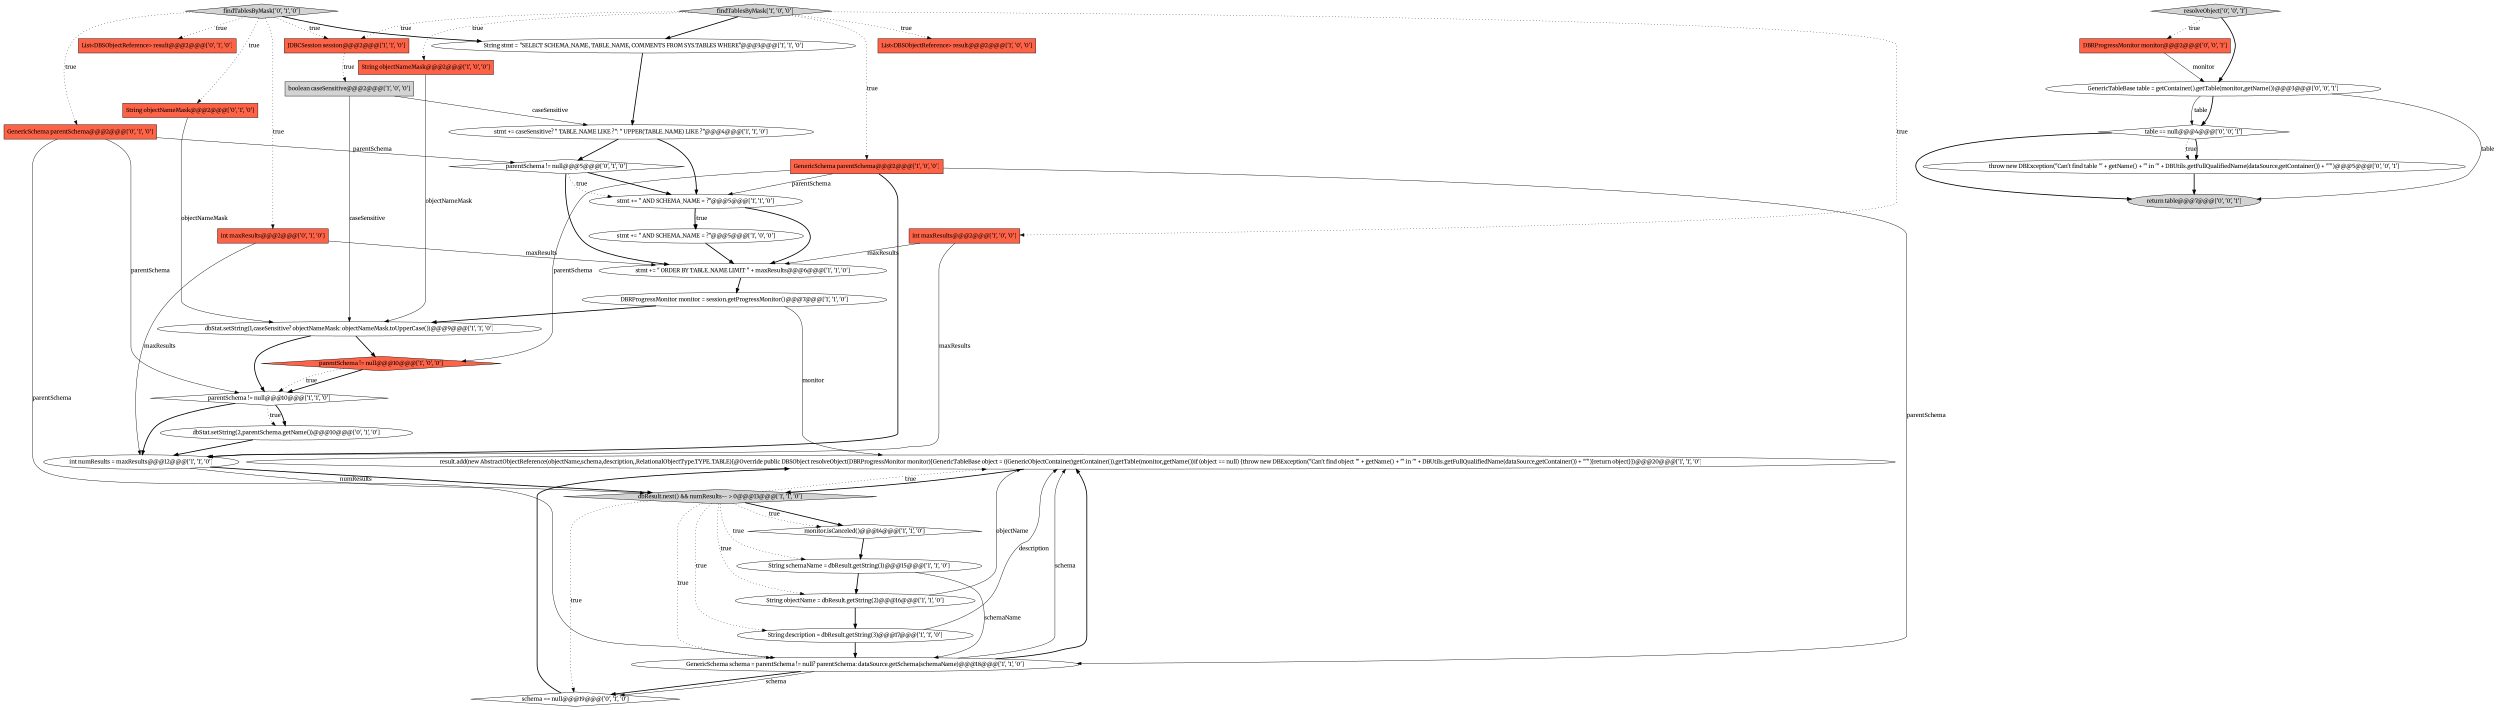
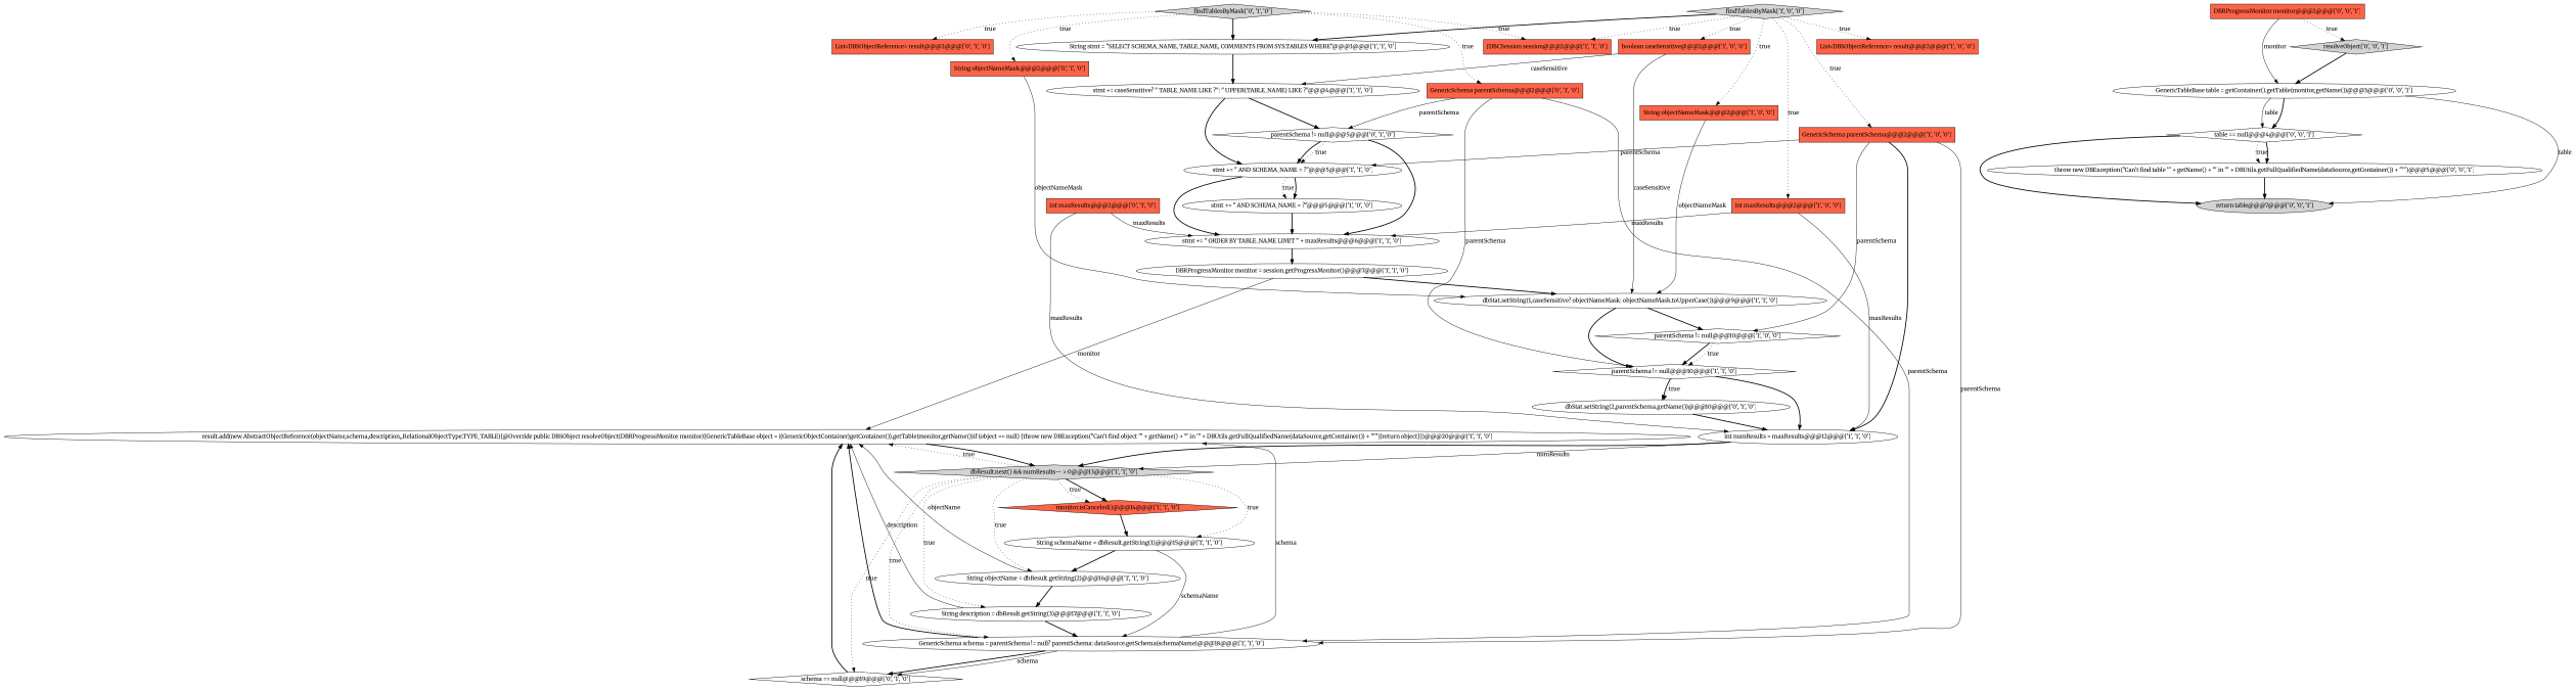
  digraph {
    fontname=Merriweather
    node [fillcolor=white fontname=Merriweather shape=ellipse style=filled]
    edge [fontname=Merriweather style=bold]
    n1 [label="stmt += \" AND SCHEMA_NAME = ?\"@@@5@@@['1', '1', '0']"]
    n2 [label="stmt += \" ORDER BY TABLE_NAME LIMIT \" + maxResults@@@6@@@['1', '1', '0']"]
    n3 [label="stmt += \" AND SCHEMA_NAME = ?\"@@@5@@@['1', '0', '0']"]
    n4 [label="DBRProgressMonitor monitor = session.getProgressMonitor()@@@7@@@['1', '1', '0']"]
    n5 [fillcolor=tomato label="int maxResults@@@2@@@['0', '1', '0']" shape=box]
    n6 [label="int numResults = maxResults@@@12@@@['1', '1', '0']"]
    n7 [fillcolor=lightgray label="dbResult.next() && numResults-- > 0@@@13@@@['1', '1', '0']" shape=diamond]
    n8 [label="result.add(new AbstractObjectReference(objectName,schema,description,,RelationalObjectType.TYPE_TABLE){@Override public DBSObject resolveObject(DBRProgressMonitor monitor){GenericTableBase object = ((GenericObjectContainer)getContainer()).getTable(monitor,getName())if (object == null) {throw new DBException(\"Can't find object '\" + getName() + \"' in '\" + DBUtils.getFullQualifiedName(dataSource,getContainer()) + \"'\")}return object}})@@@20@@@['1', '1', '0']"]
    n9 [label="GenericSchema schema = parentSchema != null? parentSchema: dataSource.getSchema(schemaName)@@@18@@@['1', '1', '0']"]
    n10 [label="schema == null@@@19@@@['0', '1', '0']" shape=diamond]
    n11 [label="String schemaName = dbResult.getString(1)@@@15@@@['1', '1', '0']"]
    n12 [label="String objectName = dbResult.getString(2)@@@16@@@['1', '1', '0']"]
    n13 [label="String description = dbResult.getString(3)@@@17@@@['1', '1', '0']"]
-   n14 [label="monitor.isCanceled()@@@14@@@['1', '1', '0']" shape=diamond]
+   n14 [fillcolor=tomato label="monitor.isCanceled()@@@14@@@['1', '1', '0']" shape=diamond]
    n15 [fillcolor=tomato label="GenericSchema parentSchema@@@2@@@['0', '1', '0']" shape=box]
    n16 [label="parentSchema != null@@@10@@@['1', '1', '0']" shape=diamond]
    n17 [label="parentSchema != null@@@5@@@['0', '1', '0']" shape=diamond]
    n18 [label="dbStat.setString(2,parentSchema.getName())@@@10@@@['0', '1', '0']"]
    n19 [fillcolor=tomato label="DBRProgressMonitor monitor@@@2@@@['0', '0', '1']" shape=box]
    n20 [label="GenericTableBase table = getContainer().getTable(monitor,getName())@@@3@@@['0', '0', '1']"]
    n21 [label="table == null@@@4@@@['0', '0', '1']" shape=diamond]
    n22 [fillcolor=lightgray label="return table@@@7@@@['0', '0', '1']"]
    n23 [label="throw new DBException(\"Can't find table '\" + getName() + \"' in '\" + DBUtils.getFullQualifiedName(dataSource,getContainer()) + \"'\")@@@5@@@['0', '0', '1']"]
    n24 [label="dbStat.setString(1,caseSensitive? objectNameMask: objectNameMask.toUpperCase())@@@9@@@['1', '1', '0']"]
-   n25 [fillcolor=tomato label="parentSchema != null@@@10@@@['1', '0', '0']" shape=diamond]
+   n25 [label="parentSchema != null@@@10@@@['1', '0', '0']" shape=diamond]
    n26 [fillcolor=tomato label="List<DBSObjectReference> result@@@2@@@['0', '1', '0']" shape=box]
-   n27 [fillcolor=lightgray label="boolean caseSensitive@@@2@@@['1', '0', '0']" shape=box]
+   n27 [fillcolor=tomato label="boolean caseSensitive@@@2@@@['1', '0', '0']" shape=box]
    n28 [label="stmt += caseSensitive? \" TABLE_NAME LIKE ?\": \" UPPER(TABLE_NAME) LIKE ?\"@@@4@@@['1', '1', '0']"]
    n29 [fillcolor=tomato label="JDBCSession session@@@2@@@['1', '1', '0']" shape=box]
    n30 [fillcolor=lightgray label="resolveObject['0', '0', '1']" shape=diamond]
    n31 [label="String stmt = \"SELECT SCHEMA_NAME, TABLE_NAME, COMMENTS FROM SYS.TABLES WHERE\"@@@3@@@['1', '1', '0']"]
    n32 [fillcolor=lightgray label="findTablesByMask['1', '0', '0']" shape=diamond]
    n33 [fillcolor=tomato label="String objectNameMask@@@2@@@['1', '0', '0']" shape=box]
    n34 [fillcolor=tomato label="List<DBSObjectReference> result@@@2@@@['1', '0', '0']" shape=box]
    n35 [fillcolor=tomato label="GenericSchema parentSchema@@@2@@@['1', '0', '0']" shape=box]
    n36 [fillcolor=tomato label="int maxResults@@@2@@@['1', '0', '0']" shape=box]
    n37 [fillcolor=lightgray label="findTablesByMask['0', '1', '0']" shape=diamond]
    n38 [fillcolor=tomato label="String objectNameMask@@@2@@@['0', '1', '0']" shape=box]
    n1 -> n2
    n1 -> n3
    n1 -> n3 [label=true style=dotted]
    n2 -> n4
    n3 -> n2
    n4 -> n8 [label=monitor style=solid]
    n4 -> n24
    n5 -> n2 [label=maxResults style=solid]
    n5 -> n6 [label=maxResults style=solid]
    n6 -> n7
    n6 -> n7 [label=numResults style=solid]
    n7 -> n8 [label=true style=dotted]
    n7 -> n9 [label=true style=dotted]
    n7 -> n10 [label=true style=dotted]
    n7 -> n11 [label=true style=dotted]
    n7 -> n12 [label=true style=dotted]
    n7 -> n13 [label=true style=dotted]
    n7 -> n14
    n7 -> n14 [label=true style=dotted]
    n8 -> n7
    n9 -> n8
    n9 -> n8 [label=schema style=solid]
    n9 -> n10
    n9 -> n10 [label=schema style=solid]
    n10 -> n8
    n11 -> n9 [label=schemaName style=solid]
    n11 -> n12
    n12 -> n8 [label=objectName style=solid]
    n12 -> n13
    n13 -> n8 [label=description style=solid]
    n13 -> n9
    n14 -> n11
    n15 -> n9 [label=parentSchema style=solid]
    n15 -> n16 [label=parentSchema style=solid]
    n15 -> n17 [label=parentSchema style=solid]
    n16 -> n6
    n16 -> n18 [label=true style=dotted]
    n16 -> n18
    n17 -> n1 [label=true style=dotted]
    n17 -> n1
    n17 -> n2
    n18 -> n6
    n19 -> n20 [label=monitor style=solid]
    n20 -> n21 [label=table style=solid]
    n20 -> n21
    n20 -> n22 [label=table style=solid]
    n21 -> n22
    n21 -> n23 [label=true style=dotted]
    n21 -> n23
    n23 -> n22
    n24 -> n16
    n24 -> n25
    n25 -> n16
    n25 -> n16 [label=true style=dotted]
    n27 -> n24 [label=caseSensitive style=solid]
    n27 -> n28 [label=caseSensitive style=solid]
    n28 -> n1
    n28 -> n17
-   n30 -> n19 [label=true style=dotted]
+   n19 -> n30 [label=true style=dotted]
    n30 -> n20
    n31 -> n28
-   n29 -> n27 [label=true style=dotted]
+   n32 -> n27 [label=true style=dotted]
    n32 -> n29 [label=true style=dotted]
    n32 -> n31
    n32 -> n33 [label=true style=dotted]
    n32 -> n34 [label=true style=dotted]
    n32 -> n35 [label=true style=dotted]
    n32 -> n36 [label=true style=dotted]
    n33 -> n24 [label=objectNameMask style=solid]
    n35 -> n1 [label=parentSchema style=solid]
    n35 -> n6
    n35 -> n9 [label=parentSchema style=solid]
    n35 -> n25 [label=parentSchema style=solid]
    n36 -> n2 [label=maxResults style=solid]
    n36 -> n6 [label=maxResults style=solid]
-   n37 -> n5 [label=true style=dotted]
    n37 -> n15 [label=true style=dotted]
    n37 -> n26 [label=true style=dotted]
    n37 -> n29 [label=true style=dotted]
    n37 -> n31
    n37 -> n38 [label=true style=dotted]
    n38 -> n24 [label=objectNameMask style=solid]
  }
